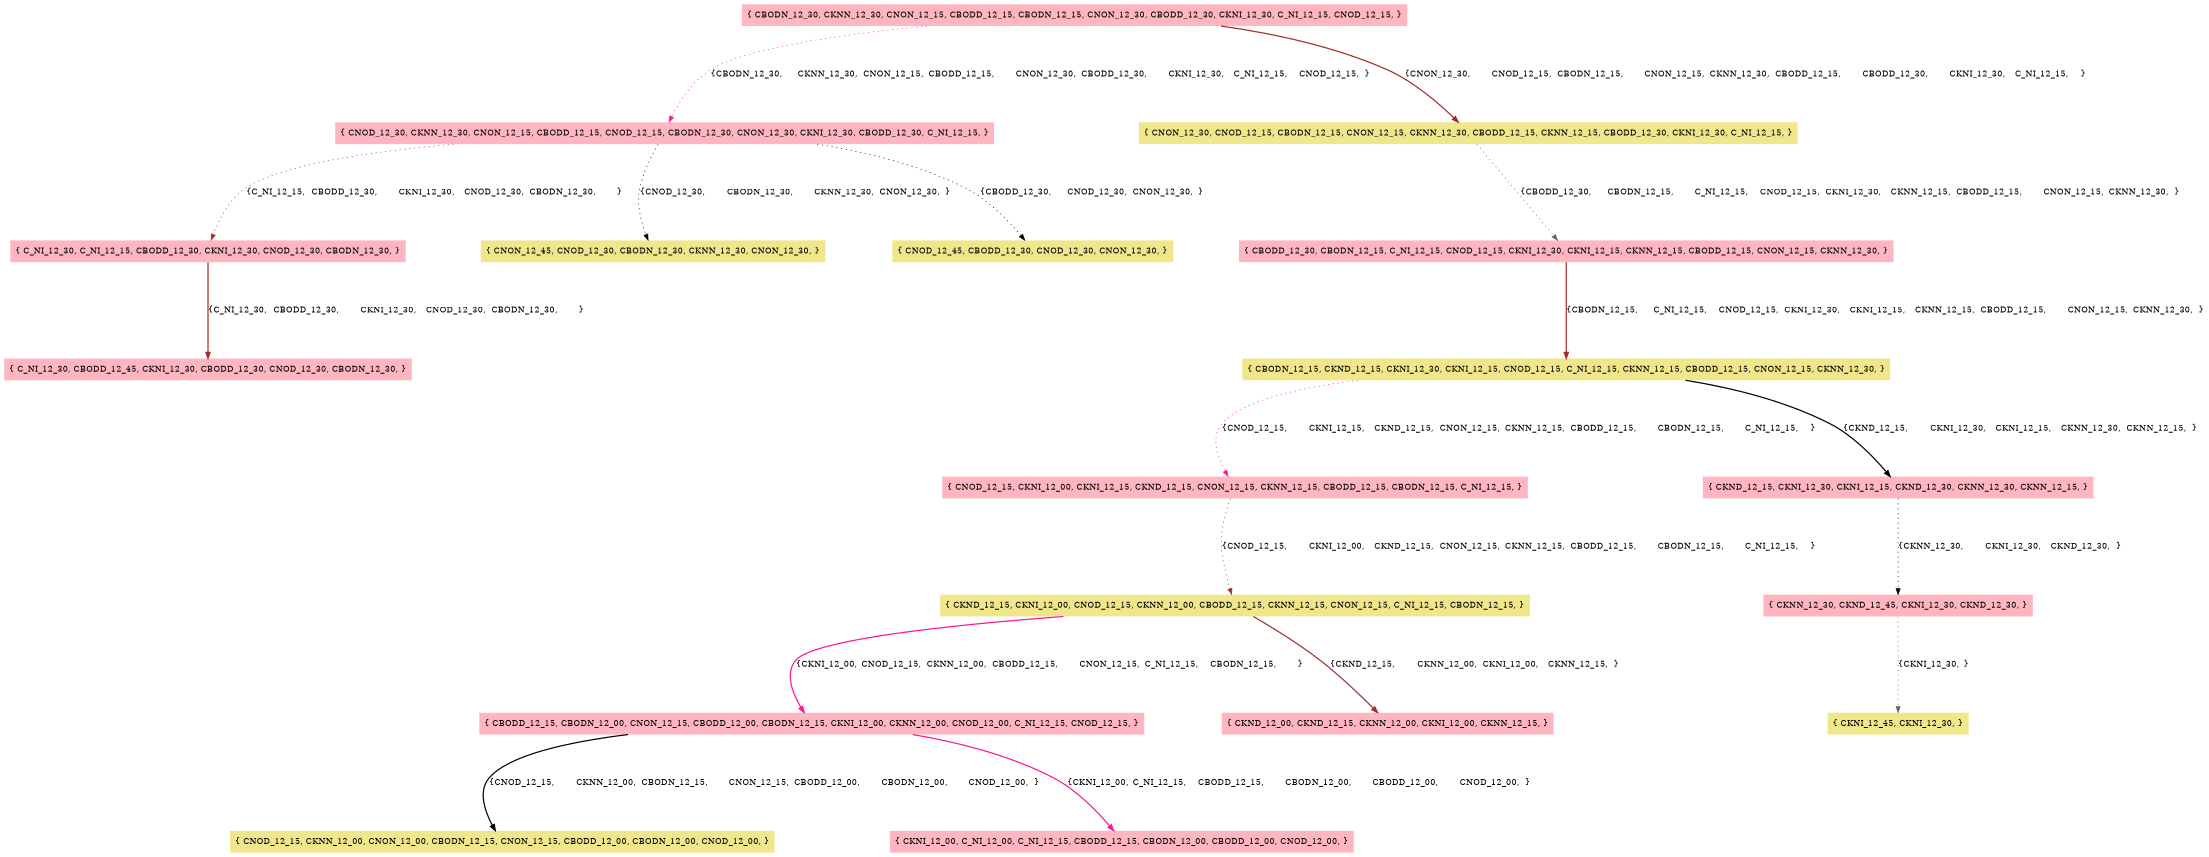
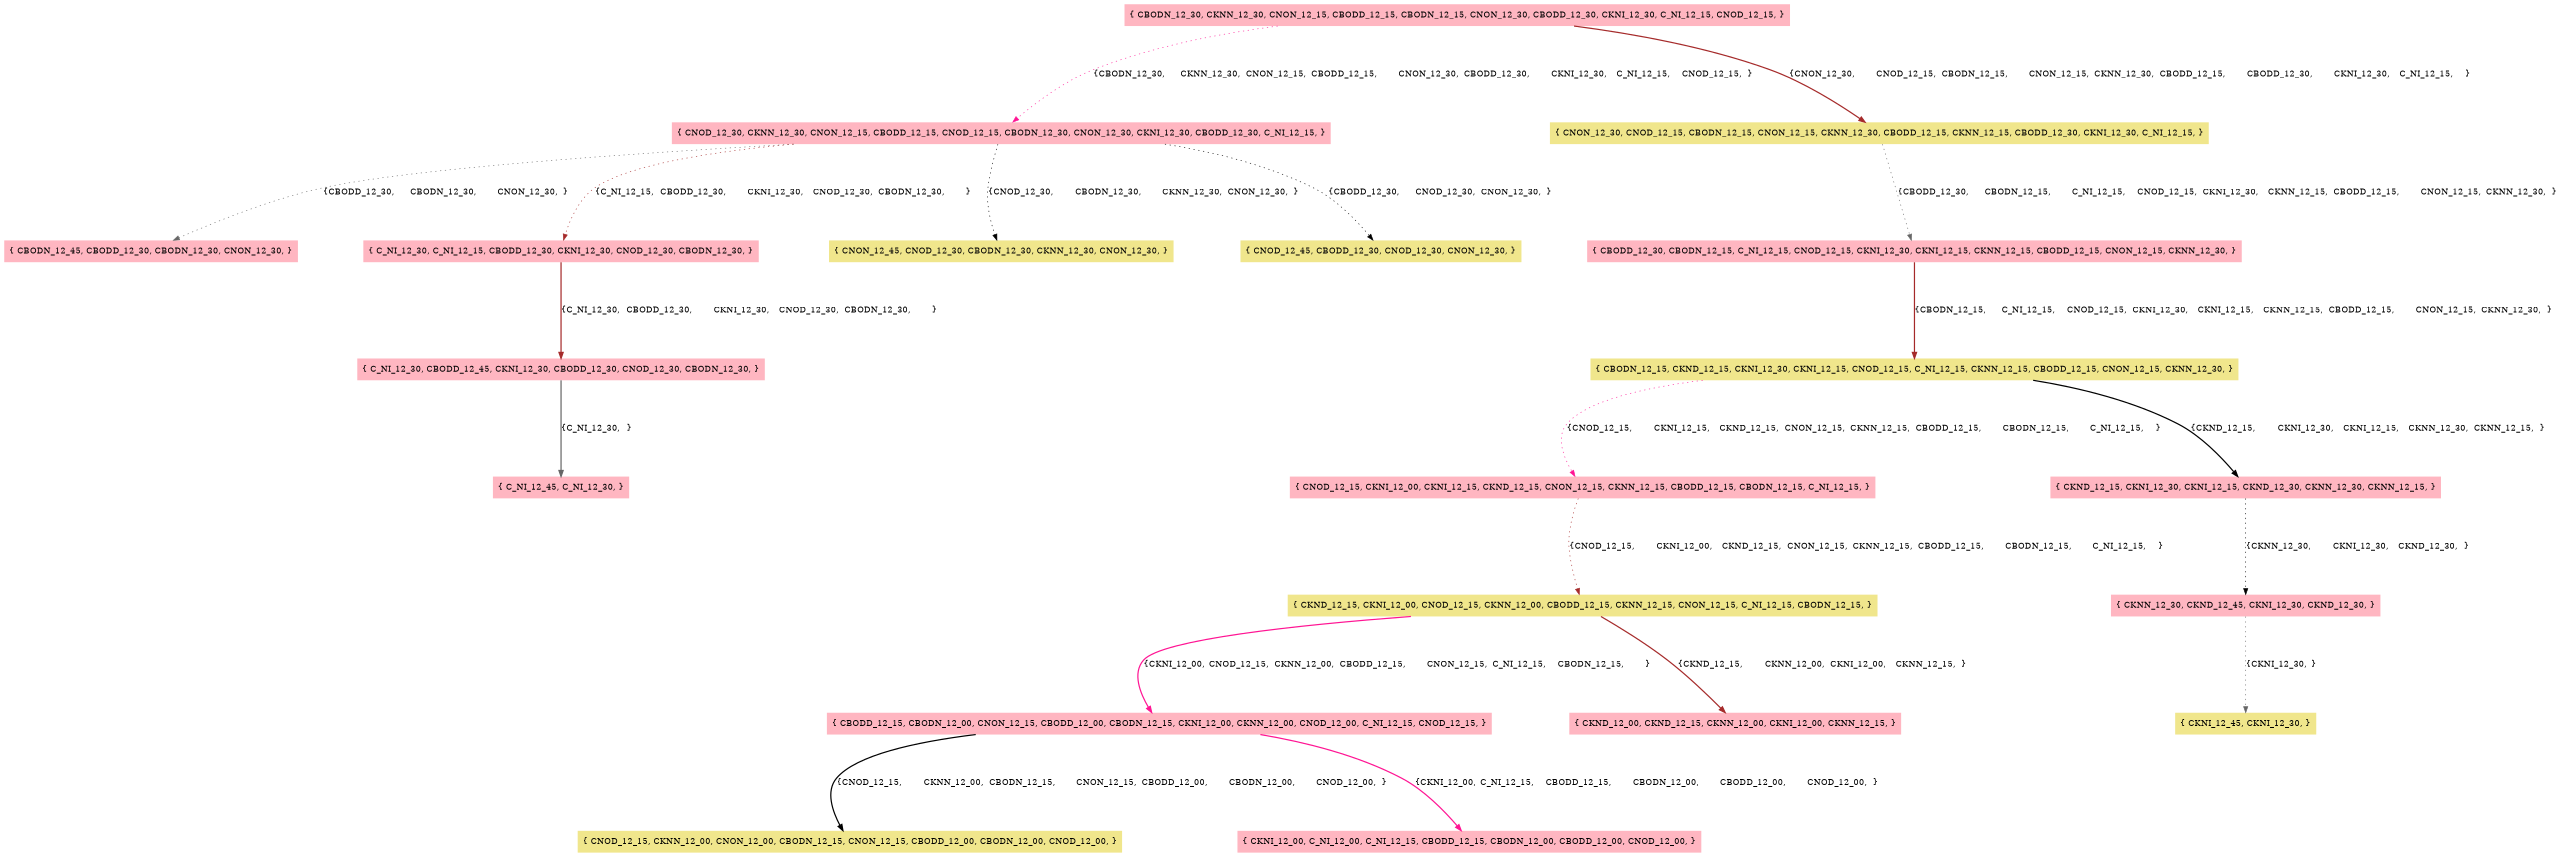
  digraph {
    nodesep=1.5
    ranksep=2
    node [fillcolor=lightpink shape=plaintext style=filled]
    edge [color=brown style=dotted]
    "{ CBODN_12_30, CKNN_12_30, CNON_12_15, CBODD_12_15, CBODN_12_15, CNON_12_30, CBODD_12_30, CKNI_12_30, C_NI_12_15, CNOD_12_15, }"
    "{ CNOD_12_30, CKNN_12_30, CNON_12_15, CBODD_12_15, CNOD_12_15, CBODN_12_30, CNON_12_30, CKNI_12_30, CBODD_12_30, C_NI_12_15, }"
    "{ CNON_12_30, CNOD_12_15, CBODN_12_15, CNON_12_15, CKNN_12_30, CBODD_12_15, CKNN_12_15, CBODD_12_30, CKNI_12_30, C_NI_12_15, }" [fillcolor=khaki]
+   "{ CBODN_12_45, CBODD_12_30, CBODN_12_30, CNON_12_30, }"
    "{ C_NI_12_30, C_NI_12_15, CBODD_12_30, CKNI_12_30, CNOD_12_30, CBODN_12_30, }"
    "{ CNON_12_45, CNOD_12_30, CBODN_12_30, CKNN_12_30, CNON_12_30, }" [fillcolor=khaki]
    "{ CNOD_12_45, CBODD_12_30, CNOD_12_30, CNON_12_30, }" [fillcolor=khaki]
    "{ CBODD_12_30, CBODN_12_15, C_NI_12_15, CNOD_12_15, CKNI_12_30, CKNI_12_15, CKNN_12_15, CBODD_12_15, CNON_12_15, CKNN_12_30, }"
    "{ C_NI_12_30, CBODD_12_45, CKNI_12_30, CBODD_12_30, CNOD_12_30, CBODN_12_30, }"
+   "{ C_NI_12_45, C_NI_12_30, }"
    "{ CBODN_12_15, CKND_12_15, CKNI_12_30, CKNI_12_15, CNOD_12_15, C_NI_12_15, CKNN_12_15, CBODD_12_15, CNON_12_15, CKNN_12_30, }" [fillcolor=khaki]
    "{ CNOD_12_15, CKNI_12_00, CKNI_12_15, CKND_12_15, CNON_12_15, CKNN_12_15, CBODD_12_15, CBODN_12_15, C_NI_12_15, }"
    "{ CKND_12_15, CKNI_12_30, CKNI_12_15, CKND_12_30, CKNN_12_30, CKNN_12_15, }"
    "{ CKND_12_15, CKNI_12_00, CNOD_12_15, CKNN_12_00, CBODD_12_15, CKNN_12_15, CNON_12_15, C_NI_12_15, CBODN_12_15, }" [fillcolor=khaki]
    "{ CKNN_12_30, CKND_12_45, CKNI_12_30, CKND_12_30, }"
    "{ CBODD_12_15, CBODN_12_00, CNON_12_15, CBODD_12_00, CBODN_12_15, CKNI_12_00, CKNN_12_00, CNOD_12_00, C_NI_12_15, CNOD_12_15, }"
    "{ CKND_12_00, CKND_12_15, CKNN_12_00, CKNI_12_00, CKNN_12_15, }"
    "{ CNOD_12_15, CKNN_12_00, CNON_12_00, CBODN_12_15, CNON_12_15, CBODD_12_00, CBODN_12_00, CNOD_12_00, }" [fillcolor=khaki]
    "{ CKNI_12_00, C_NI_12_00, C_NI_12_15, CBODD_12_15, CBODN_12_00, CBODD_12_00, CNOD_12_00, }"
    "{ CKNI_12_45, CKNI_12_30, }" [fillcolor=khaki]
    "{ CBODN_12_30, CKNN_12_30, CNON_12_15, CBODD_12_15, CBODN_12_15, CNON_12_30, CBODD_12_30, CKNI_12_30, C_NI_12_15, CNOD_12_15, }" -> "{ CNOD_12_30, CKNN_12_30, CNON_12_15, CBODD_12_15, CNOD_12_15, CBODN_12_30, CNON_12_30, CKNI_12_30, CBODD_12_30, C_NI_12_15, }" [color=deeppink label="{CBODN_12_30,	CKNN_12_30,	CNON_12_15,	CBODD_12_15,	CNON_12_30,	CBODD_12_30,	CKNI_12_30,	C_NI_12_15,	CNOD_12_15,	}"]
    "{ CBODN_12_30, CKNN_12_30, CNON_12_15, CBODD_12_15, CBODN_12_15, CNON_12_30, CBODD_12_30, CKNI_12_30, C_NI_12_15, CNOD_12_15, }" -> "{ CNON_12_30, CNOD_12_15, CBODN_12_15, CNON_12_15, CKNN_12_30, CBODD_12_15, CKNN_12_15, CBODD_12_30, CKNI_12_30, C_NI_12_15, }" [label="{CNON_12_30,	CNOD_12_15,	CBODN_12_15,	CNON_12_15,	CKNN_12_30,	CBODD_12_15,	CBODD_12_30,	CKNI_12_30,	C_NI_12_15,	}" style=bold]
+   "{ CNOD_12_30, CKNN_12_30, CNON_12_15, CBODD_12_15, CNOD_12_15, CBODN_12_30, CNON_12_30, CKNI_12_30, CBODD_12_30, C_NI_12_15, }" -> "{ CBODN_12_45, CBODD_12_30, CBODN_12_30, CNON_12_30, }" [color=gray40 label="{CBODD_12_30,	CBODN_12_30,	CNON_12_30,	}"]
    "{ CNOD_12_30, CKNN_12_30, CNON_12_15, CBODD_12_15, CNOD_12_15, CBODN_12_30, CNON_12_30, CKNI_12_30, CBODD_12_30, C_NI_12_15, }" -> "{ C_NI_12_30, C_NI_12_15, CBODD_12_30, CKNI_12_30, CNOD_12_30, CBODN_12_30, }" [label="{C_NI_12_15,	CBODD_12_30,	CKNI_12_30,	CNOD_12_30,	CBODN_12_30,	}"]
    "{ CNOD_12_30, CKNN_12_30, CNON_12_15, CBODD_12_15, CNOD_12_15, CBODN_12_30, CNON_12_30, CKNI_12_30, CBODD_12_30, C_NI_12_15, }" -> "{ CNON_12_45, CNOD_12_30, CBODN_12_30, CKNN_12_30, CNON_12_30, }" [color=black label="{CNOD_12_30,	CBODN_12_30,	CKNN_12_30,	CNON_12_30,	}"]
    "{ CNOD_12_30, CKNN_12_30, CNON_12_15, CBODD_12_15, CNOD_12_15, CBODN_12_30, CNON_12_30, CKNI_12_30, CBODD_12_30, C_NI_12_15, }" -> "{ CNOD_12_45, CBODD_12_30, CNOD_12_30, CNON_12_30, }" [color=black label="{CBODD_12_30,	CNOD_12_30,	CNON_12_30,	}"]
    "{ CNON_12_30, CNOD_12_15, CBODN_12_15, CNON_12_15, CKNN_12_30, CBODD_12_15, CKNN_12_15, CBODD_12_30, CKNI_12_30, C_NI_12_15, }" -> "{ CBODD_12_30, CBODN_12_15, C_NI_12_15, CNOD_12_15, CKNI_12_30, CKNI_12_15, CKNN_12_15, CBODD_12_15, CNON_12_15, CKNN_12_30, }" [color=gray40 label="{CBODD_12_30,	CBODN_12_15,	C_NI_12_15,	CNOD_12_15,	CKNI_12_30,	CKNN_12_15,	CBODD_12_15,	CNON_12_15,	CKNN_12_30,	}"]
    "{ C_NI_12_30, C_NI_12_15, CBODD_12_30, CKNI_12_30, CNOD_12_30, CBODN_12_30, }" -> "{ C_NI_12_30, CBODD_12_45, CKNI_12_30, CBODD_12_30, CNOD_12_30, CBODN_12_30, }" [label="{C_NI_12_30,	CBODD_12_30,	CKNI_12_30,	CNOD_12_30,	CBODN_12_30,	}" style=bold]
    "{ CBODD_12_30, CBODN_12_15, C_NI_12_15, CNOD_12_15, CKNI_12_30, CKNI_12_15, CKNN_12_15, CBODD_12_15, CNON_12_15, CKNN_12_30, }" -> "{ CBODN_12_15, CKND_12_15, CKNI_12_30, CKNI_12_15, CNOD_12_15, C_NI_12_15, CKNN_12_15, CBODD_12_15, CNON_12_15, CKNN_12_30, }" [label="{CBODN_12_15,	C_NI_12_15,	CNOD_12_15,	CKNI_12_30,	CKNI_12_15,	CKNN_12_15,	CBODD_12_15,	CNON_12_15,	CKNN_12_30,	}" style=bold]
+   "{ C_NI_12_30, CBODD_12_45, CKNI_12_30, CBODD_12_30, CNOD_12_30, CBODN_12_30, }" -> "{ C_NI_12_45, C_NI_12_30, }" [color=gray40 label="{C_NI_12_30,	}" style=bold]
    "{ CBODN_12_15, CKND_12_15, CKNI_12_30, CKNI_12_15, CNOD_12_15, C_NI_12_15, CKNN_12_15, CBODD_12_15, CNON_12_15, CKNN_12_30, }" -> "{ CNOD_12_15, CKNI_12_00, CKNI_12_15, CKND_12_15, CNON_12_15, CKNN_12_15, CBODD_12_15, CBODN_12_15, C_NI_12_15, }" [color=deeppink label="{CNOD_12_15,	CKNI_12_15,	CKND_12_15,	CNON_12_15,	CKNN_12_15,	CBODD_12_15,	CBODN_12_15,	C_NI_12_15,	}"]
    "{ CBODN_12_15, CKND_12_15, CKNI_12_30, CKNI_12_15, CNOD_12_15, C_NI_12_15, CKNN_12_15, CBODD_12_15, CNON_12_15, CKNN_12_30, }" -> "{ CKND_12_15, CKNI_12_30, CKNI_12_15, CKND_12_30, CKNN_12_30, CKNN_12_15, }" [color=black label="{CKND_12_15,	CKNI_12_30,	CKNI_12_15,	CKNN_12_30,	CKNN_12_15,	}" style=bold]
    "{ CNOD_12_15, CKNI_12_00, CKNI_12_15, CKND_12_15, CNON_12_15, CKNN_12_15, CBODD_12_15, CBODN_12_15, C_NI_12_15, }" -> "{ CKND_12_15, CKNI_12_00, CNOD_12_15, CKNN_12_00, CBODD_12_15, CKNN_12_15, CNON_12_15, C_NI_12_15, CBODN_12_15, }" [label="{CNOD_12_15,	CKNI_12_00,	CKND_12_15,	CNON_12_15,	CKNN_12_15,	CBODD_12_15,	CBODN_12_15,	C_NI_12_15,	}"]
    "{ CKND_12_15, CKNI_12_30, CKNI_12_15, CKND_12_30, CKNN_12_30, CKNN_12_15, }" -> "{ CKNN_12_30, CKND_12_45, CKNI_12_30, CKND_12_30, }" [color=black label="{CKNN_12_30,	CKNI_12_30,	CKND_12_30,	}"]
    "{ CKND_12_15, CKNI_12_00, CNOD_12_15, CKNN_12_00, CBODD_12_15, CKNN_12_15, CNON_12_15, C_NI_12_15, CBODN_12_15, }" -> "{ CBODD_12_15, CBODN_12_00, CNON_12_15, CBODD_12_00, CBODN_12_15, CKNI_12_00, CKNN_12_00, CNOD_12_00, C_NI_12_15, CNOD_12_15, }" [color=deeppink label="{CKNI_12_00,	CNOD_12_15,	CKNN_12_00,	CBODD_12_15,	CNON_12_15,	C_NI_12_15,	CBODN_12_15,	}" style=bold]
    "{ CKND_12_15, CKNI_12_00, CNOD_12_15, CKNN_12_00, CBODD_12_15, CKNN_12_15, CNON_12_15, C_NI_12_15, CBODN_12_15, }" -> "{ CKND_12_00, CKND_12_15, CKNN_12_00, CKNI_12_00, CKNN_12_15, }" [label="{CKND_12_15,	CKNN_12_00,	CKNI_12_00,	CKNN_12_15,	}" style=bold]
    "{ CKNN_12_30, CKND_12_45, CKNI_12_30, CKND_12_30, }" -> "{ CKNI_12_45, CKNI_12_30, }" [color=gray40 label="{CKNI_12_30,	}"]
    "{ CBODD_12_15, CBODN_12_00, CNON_12_15, CBODD_12_00, CBODN_12_15, CKNI_12_00, CKNN_12_00, CNOD_12_00, C_NI_12_15, CNOD_12_15, }" -> "{ CNOD_12_15, CKNN_12_00, CNON_12_00, CBODN_12_15, CNON_12_15, CBODD_12_00, CBODN_12_00, CNOD_12_00, }" [color=black label="{CNOD_12_15,	CKNN_12_00,	CBODN_12_15,	CNON_12_15,	CBODD_12_00,	CBODN_12_00,	CNOD_12_00,	}" style=bold]
    "{ CBODD_12_15, CBODN_12_00, CNON_12_15, CBODD_12_00, CBODN_12_15, CKNI_12_00, CKNN_12_00, CNOD_12_00, C_NI_12_15, CNOD_12_15, }" -> "{ CKNI_12_00, C_NI_12_00, C_NI_12_15, CBODD_12_15, CBODN_12_00, CBODD_12_00, CNOD_12_00, }" [color=deeppink label="{CKNI_12_00,	C_NI_12_15,	CBODD_12_15,	CBODN_12_00,	CBODD_12_00,	CNOD_12_00,	}" style=bold]
  }
